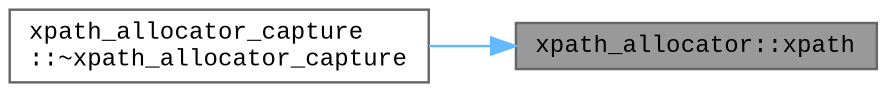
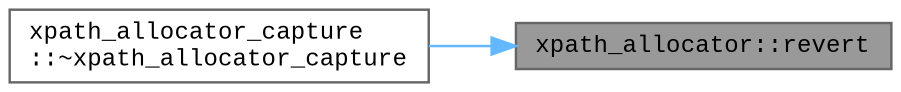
  digraph {
    rankdir=RL
    fontname="Liberation Mono"
    node [fontname="Liberation Mono" fontsize=10 shape=box style=filled]
-   n1 [color=gray40 fillcolor=grey60 fontcolor=black height=0.2 label="xpath_allocator::xpath" width=0.4]
+   n1 [color=gray40 fillcolor=grey60 fontcolor=black height=0.2 label="xpath_allocator::revert" width=0.4]
    n2 [color=grey40 fillcolor=white height=0.2 label="xpath_allocator_capture\l::~xpath_allocator_capture" width=0.4]
    n1 -> n2 [color=steelblue1 dir=back fontname="Liberation Mono" fontsize=10 labelfontname=Helvetica labelfontsize=10 style=solid]
  }
